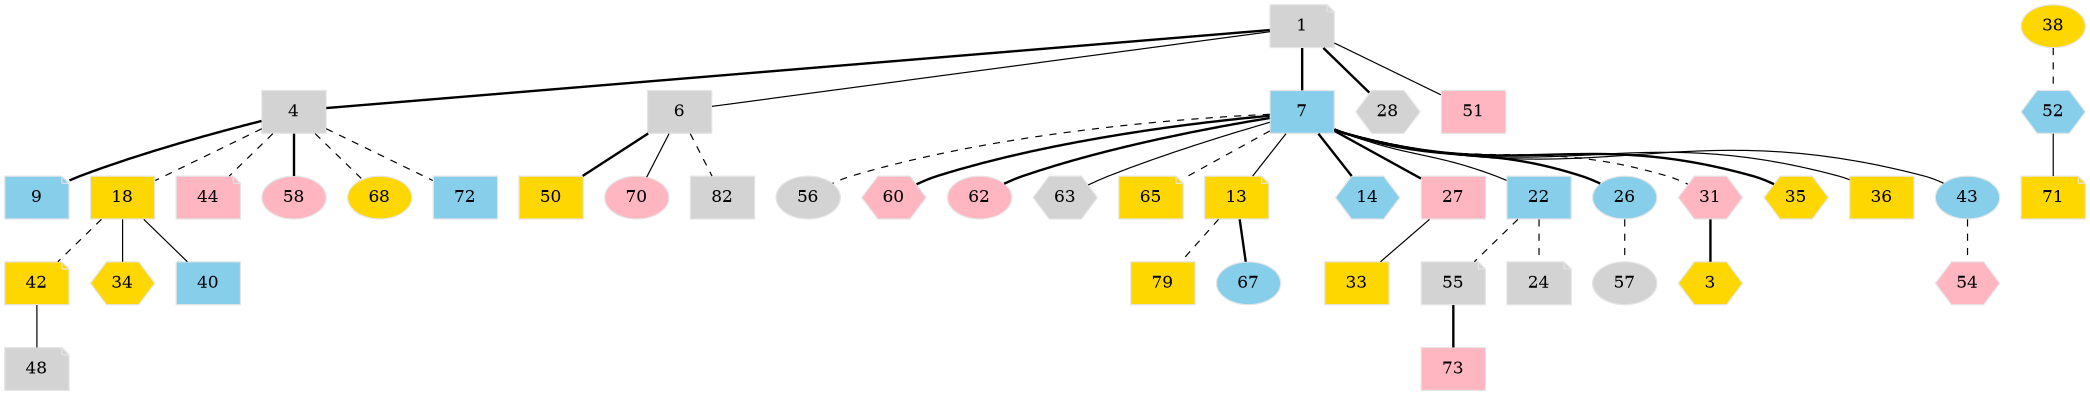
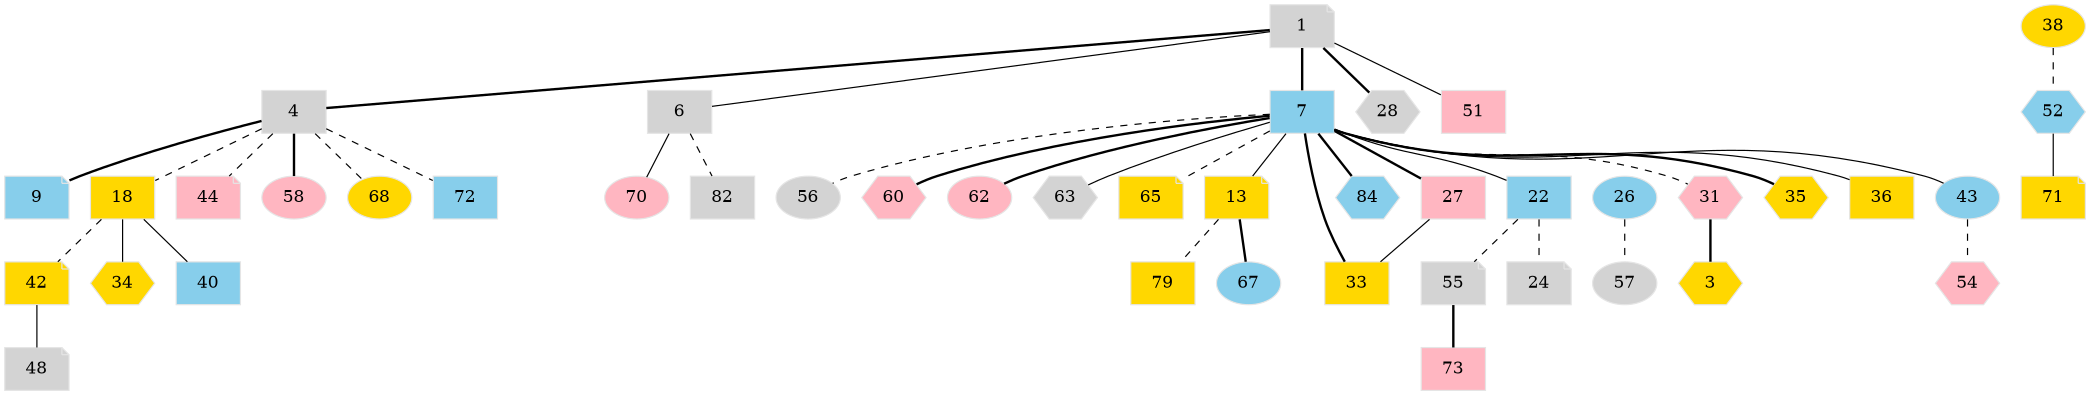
  graph {
    node [color=gray90 fillcolor=gold shape=box style=filled]
    edge [style=bold]
    1 [fillcolor=lightgrey shape=note super="+2"]
    4 [fillcolor=lightgrey super="+5+37"]
    6 [fillcolor=lightgrey super="+12+23+19"]
    7 [fillcolor=skyblue super="+8+10"]
    28 [fillcolor=lightgrey shape=hexagon]
    51 [fillcolor=lightpink]
    3 [shape=hexagon]
    9 [fillcolor=skyblue shape=note super="+15"]
    18
    44 [fillcolor=lightpink shape=note super="+64"]
    58 [fillcolor=lightpink shape=ellipse]
    68 [shape=ellipse]
    72 [fillcolor=skyblue super="+92+81"]
-   50
    70 [fillcolor=lightpink shape=ellipse]
    82 [fillcolor=lightgrey]
    13 [shape=note super="+39"]
-   14 [fillcolor=skyblue shape=hexagon]
+   14 [fillcolor=skyblue shape=hexagon label=84]
    22 [fillcolor=skyblue super="+91+30+25"]
    26 [fillcolor=skyblue shape=ellipse]
    27 [fillcolor=lightpink super="+32"]
    31 [fillcolor=lightpink shape=hexagon super="+87"]
    35 [shape=hexagon super="+45"]
    36 [super="+53"]
    43 [fillcolor=skyblue shape=ellipse]
    56 [fillcolor=lightgrey shape=ellipse super="+89"]
    60 [fillcolor=lightpink shape=hexagon super="+88+78"]
    62 [fillcolor=lightpink shape=ellipse]
    63 [fillcolor=lightgrey shape=hexagon]
    65 [shape=note super="+77"]
    34 [shape=hexagon super="+69"]
    40 [fillcolor=skyblue]
    42 [shape=note]
    67 [fillcolor=skyblue shape=ellipse]
    79
    24 [fillcolor=lightgrey shape=note]
    55 [fillcolor=lightgrey shape=note]
    57 [fillcolor=lightgrey shape=ellipse]
    33
    38 [shape=ellipse super="+41+86"]
    52 [fillcolor=skyblue shape=hexagon]
    54 [fillcolor=lightpink shape=hexagon]
    73 [fillcolor=lightpink]
    71 [shape=note]
    48 [fillcolor=lightgrey shape=note]
    1 -- 4
    1 -- 6 [style=solid]
    1 -- 7
    1 -- 28
    1 -- 51 [style=solid]
    4 -- 9
    4 -- 18 [style=dashed]
    4 -- 44 [style=dashed]
    4 -- 58
    4 -- 68 [style=dashed]
    4 -- 72 [style=dashed]
-   6 -- 50
    6 -- 70 [style=solid]
    6 -- 82 [style=dashed]
    7 -- 13 [style=solid]
    7 -- 14
    7 -- 22 [style=solid]
-   7 -- 26
+   7 -- 33
    7 -- 27
    7 -- 31 [style=dashed]
    7 -- 35
    7 -- 36 [style=solid]
    7 -- 43 [style=solid]
    7 -- 56 [style=dashed]
    7 -- 60
    7 -- 62
    7 -- 63 [style=solid]
    7 -- 65 [style=dashed]
    18 -- 34 [style=solid]
    18 -- 40 [style=solid]
    18 -- 42 [style=dashed]
    13 -- 67
    13 -- 79 [style=dashed]
    22 -- 24 [style=dashed]
    22 -- 55 [style=dashed]
    26 -- 57 [style=dashed]
    27 -- 33 [style=solid]
    31 -- 3
    43 -- 54 [style=dashed]
    42 -- 48 [style=solid]
    55 -- 73
    38 -- 52 [style=dashed]
    52 -- 71 [style=solid]
  }
